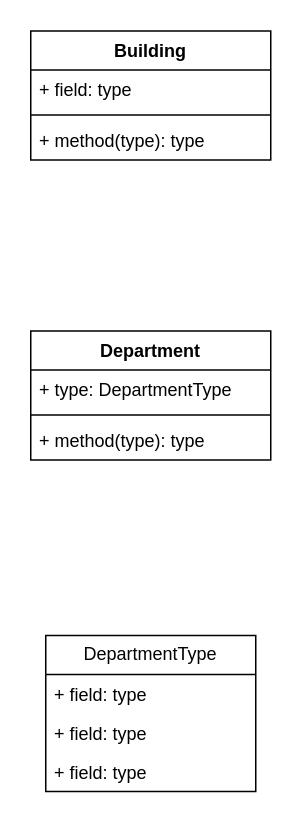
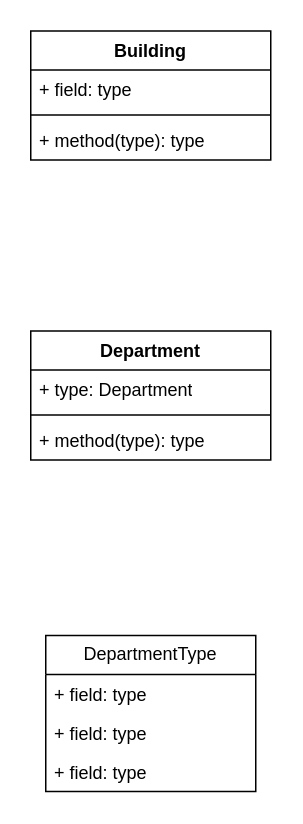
  <mxCell id="0" />
  <mxCell id="1" parent="0" />
  <mxCell id="2" value="Building" style="swimlane;fontStyle=1;align=center;verticalAlign=top;childLayout=stackLayout;horizontal=1;startSize=26;horizontalStack=0;resizeParent=1;resizeParentMax=0;resizeLast=0;collapsible=1;marginBottom=0;whiteSpace=wrap;html=1;" vertex="1" parent="1"><mxGeometry x="20" y="20" width="160" height="86" as="geometry" /></mxCell>
  <mxCell id="3" value="+ field: type" style="text;strokeColor=none;fillColor=none;align=left;verticalAlign=top;spacingLeft=4;spacingRight=4;overflow=hidden;rotatable=0;points=[[0,0.5],[1,0.5]];portConstraint=eastwest;whiteSpace=wrap;html=1;" vertex="1" parent="2"><mxGeometry y="26" width="160" height="26" as="geometry" /></mxCell>
  <mxCell id="4" value="" style="line;strokeWidth=1;fillColor=none;align=left;verticalAlign=middle;spacingTop=-1;spacingLeft=3;spacingRight=3;rotatable=0;labelPosition=right;points=[];portConstraint=eastwest;strokeColor=inherit;" vertex="1" parent="2"><mxGeometry y="52" width="160" height="8" as="geometry" /></mxCell>
  <mxCell id="5" value="+ method(type): type" style="text;strokeColor=none;fillColor=none;align=left;verticalAlign=top;spacingLeft=4;spacingRight=4;overflow=hidden;rotatable=0;points=[[0,0.5],[1,0.5]];portConstraint=eastwest;whiteSpace=wrap;html=1;" vertex="1" parent="2"><mxGeometry y="60" width="160" height="26" as="geometry" /></mxCell>
  <mxCell id="6" value="Department" style="swimlane;fontStyle=1;align=center;verticalAlign=top;childLayout=stackLayout;horizontal=1;startSize=26;horizontalStack=0;resizeParent=1;resizeParentMax=0;resizeLast=0;collapsible=1;marginBottom=0;whiteSpace=wrap;html=1;" vertex="1" parent="1"><mxGeometry x="20" y="220" width="160" height="86" as="geometry" /></mxCell>
- <mxCell id="7" value="+ type: DepartmentType" style="text;strokeColor=none;fillColor=none;align=left;verticalAlign=top;spacingLeft=4;spacingRight=4;overflow=hidden;rotatable=0;points=[[0,0.5],[1,0.5]];portConstraint=eastwest;whiteSpace=wrap;html=1;" vertex="1" parent="6"><mxGeometry y="26" width="160" height="26" as="geometry" /></mxCell>
+ <mxCell id="7" value="+ type: Department" style="text;strokeColor=none;fillColor=none;align=left;verticalAlign=top;spacingLeft=4;spacingRight=4;overflow=hidden;rotatable=0;points=[[0,0.5],[1,0.5]];portConstraint=eastwest;whiteSpace=wrap;html=1;" vertex="1" parent="6"><mxGeometry y="26" width="160" height="26" as="geometry" /></mxCell>
  <mxCell id="8" value="" style="line;strokeWidth=1;fillColor=none;align=left;verticalAlign=middle;spacingTop=-1;spacingLeft=3;spacingRight=3;rotatable=0;labelPosition=right;points=[];portConstraint=eastwest;strokeColor=inherit;" vertex="1" parent="6"><mxGeometry y="52" width="160" height="8" as="geometry" /></mxCell>
  <mxCell id="9" value="+ method(type): type" style="text;strokeColor=none;fillColor=none;align=left;verticalAlign=top;spacingLeft=4;spacingRight=4;overflow=hidden;rotatable=0;points=[[0,0.5],[1,0.5]];portConstraint=eastwest;whiteSpace=wrap;html=1;" vertex="1" parent="6"><mxGeometry y="60" width="160" height="26" as="geometry" /></mxCell>
  <mxCell id="10" value="DepartmentType" style="swimlane;fontStyle=0;childLayout=stackLayout;horizontal=1;startSize=26;fillColor=none;horizontalStack=0;resizeParent=1;resizeParentMax=0;resizeLast=0;collapsible=1;marginBottom=0;whiteSpace=wrap;html=1;" vertex="1" parent="1"><mxGeometry x="30" y="423" width="140" height="104" as="geometry" /></mxCell>
  <mxCell id="11" value="+ field: type" style="text;strokeColor=none;fillColor=none;align=left;verticalAlign=top;spacingLeft=4;spacingRight=4;overflow=hidden;rotatable=0;points=[[0,0.5],[1,0.5]];portConstraint=eastwest;whiteSpace=wrap;html=1;" vertex="1" parent="10"><mxGeometry y="26" width="140" height="26" as="geometry" /></mxCell>
  <mxCell id="12" value="+ field: type" style="text;strokeColor=none;fillColor=none;align=left;verticalAlign=top;spacingLeft=4;spacingRight=4;overflow=hidden;rotatable=0;points=[[0,0.5],[1,0.5]];portConstraint=eastwest;whiteSpace=wrap;html=1;" vertex="1" parent="10"><mxGeometry y="52" width="140" height="26" as="geometry" /></mxCell>
  <mxCell id="13" value="+ field: type" style="text;strokeColor=none;fillColor=none;align=left;verticalAlign=top;spacingLeft=4;spacingRight=4;overflow=hidden;rotatable=0;points=[[0,0.5],[1,0.5]];portConstraint=eastwest;whiteSpace=wrap;html=1;" vertex="1" parent="10"><mxGeometry y="78" width="140" height="26" as="geometry" /></mxCell>
